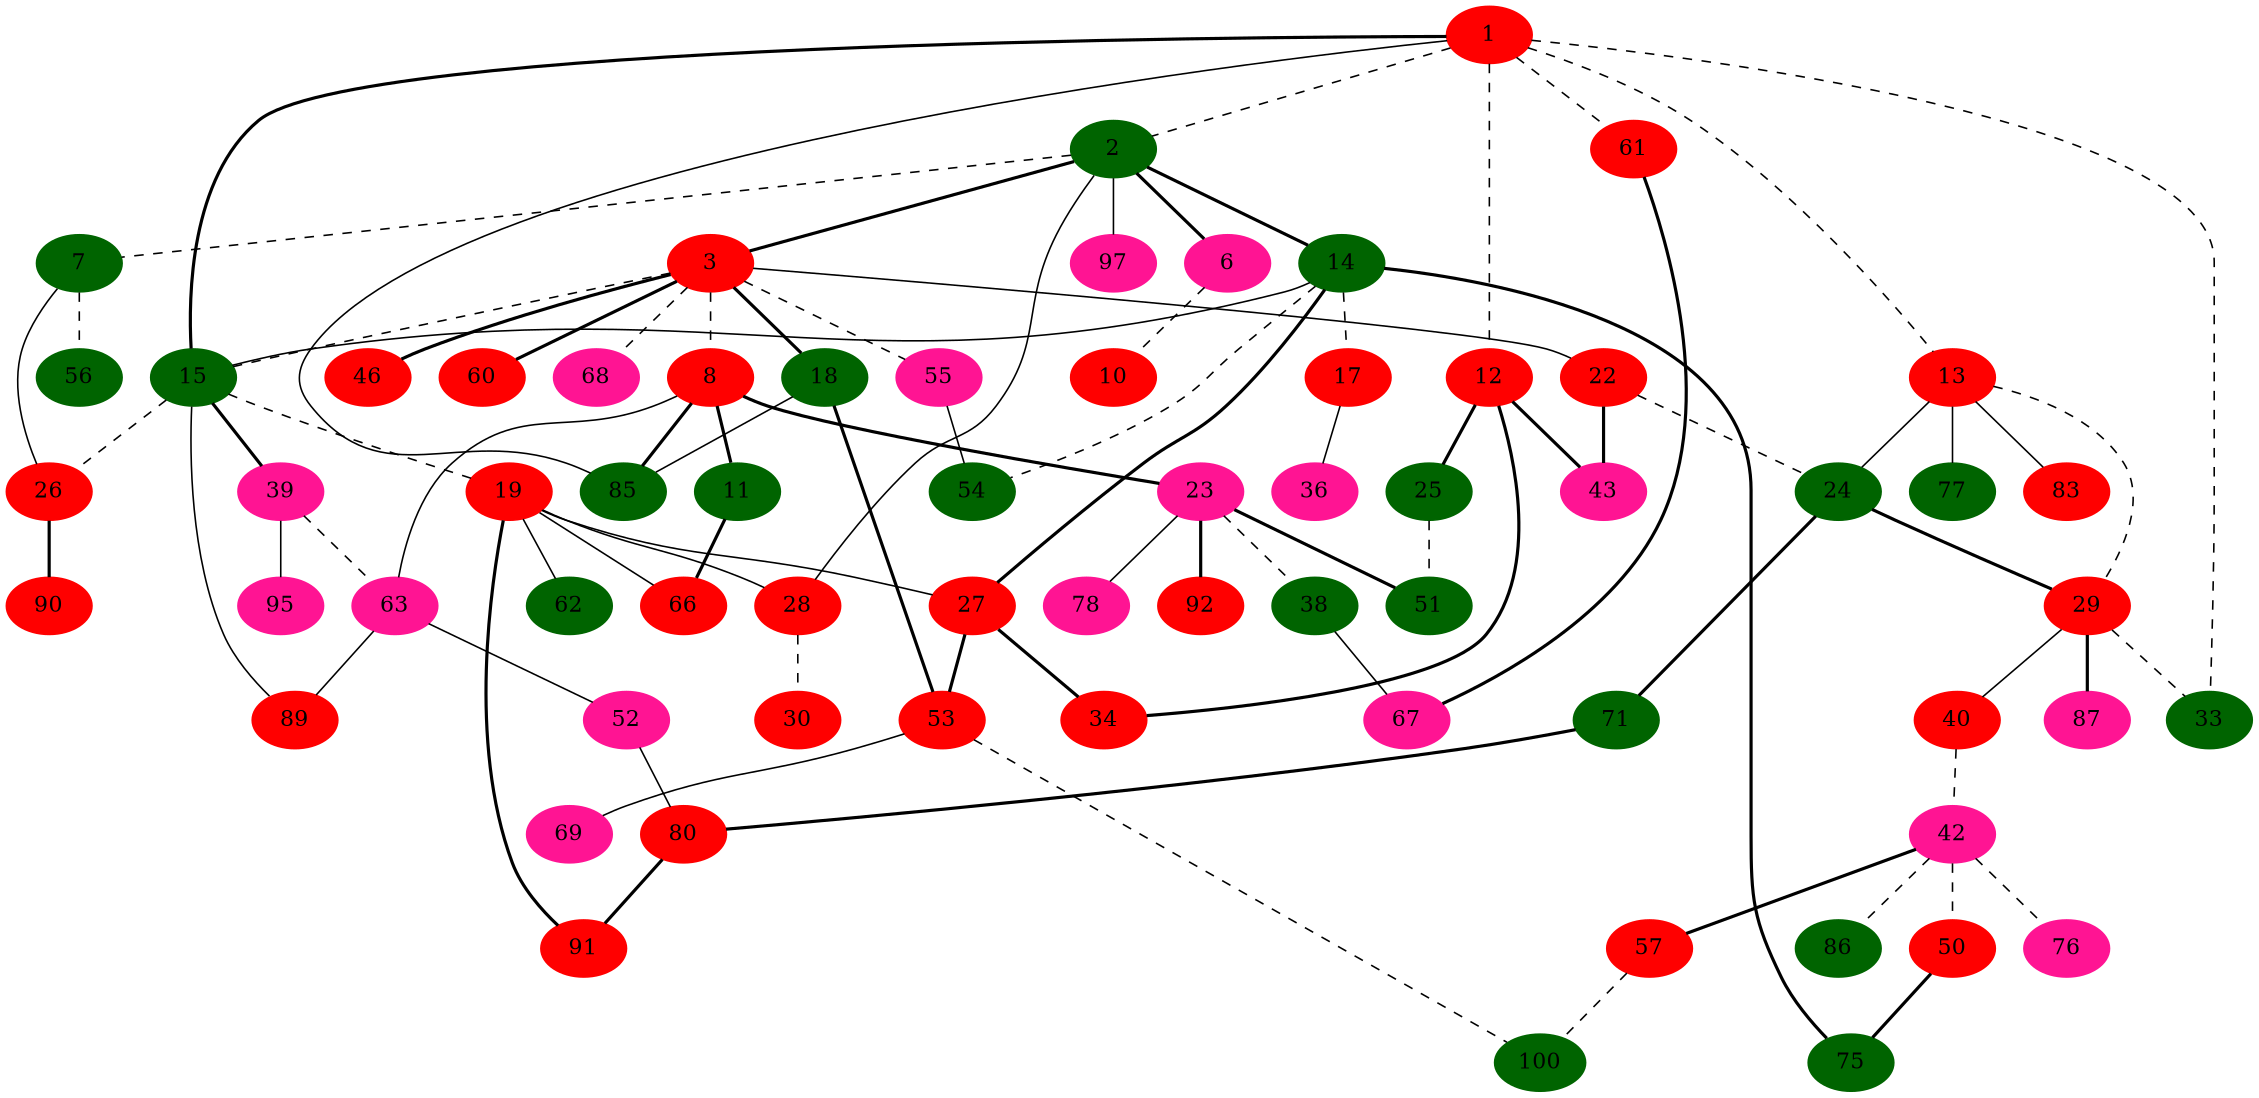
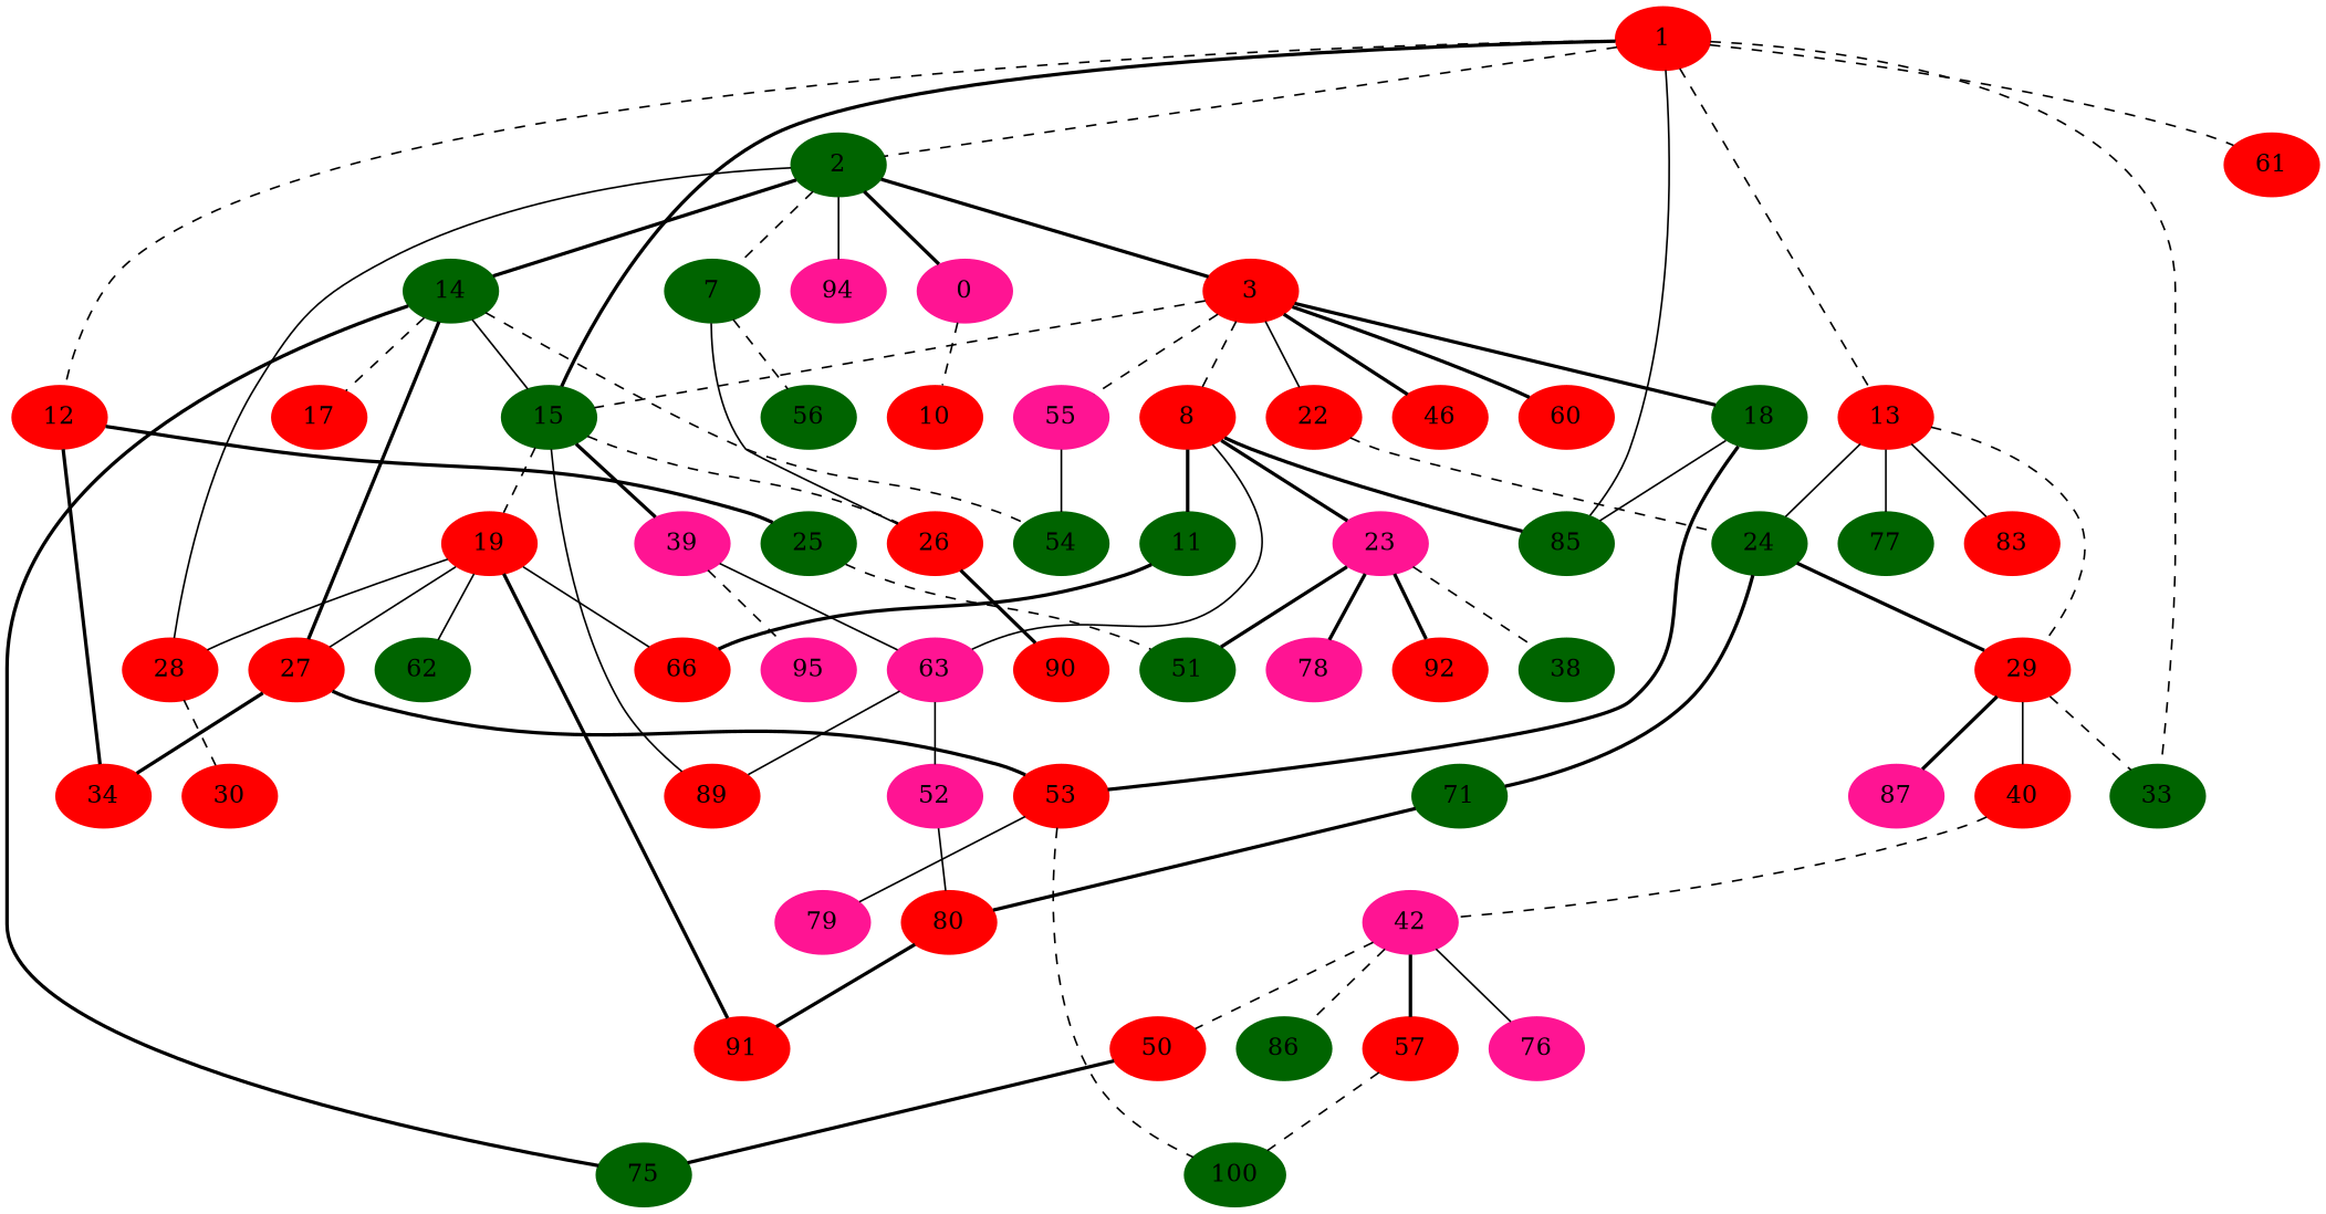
  graph {
    fontname="DejaVu Serif"
    node [color=red fontname="DejaVu Serif" style=filled]
    edge [fontname="DejaVu Serif" style=bold]
    1 [super="+5"]
    2 [color=darkgreen super="+74"]
    12 [super="+64"]
    13 [super="+16"]
    15 [color=darkgreen super="+81"]
    33 [color=darkgreen]
    61
    85 [color=darkgreen]
    3 [super="+4"]
-   6 [color=deeppink]
+   6 [color=deeppink label=0]
    7 [color=darkgreen super="+9"]
    14 [color=darkgreen]
    28 [super="+93"]
-   94 [color=deeppink label=97]
+   94 [color=deeppink]
    25 [color=darkgreen]
    34 [super="+44"]
-   43 [color=deeppink super="+48"]
    24 [color=darkgreen super="+55"]
    29 [super="+31"]
    77 [color=darkgreen]
    83
    26 [super="+98"]
    19 [super="+21"]
    39 [color=deeppink super="+79"]
    89 [super="+97"]
-   67 [color=deeppink super="+84"]
    8 [super="+41"]
    18 [color=darkgreen super="+20"]
    22 [super="+82"]
    n30 [color=deeppink label=55 super="+70"]
    46
    60
-   68 [color=deeppink]
    10
    56 [color=darkgreen]
    17
    27 [super="+32"]
    54 [color=darkgreen super="+59"]
    75 [color=darkgreen]
    30 [super="+47"]
    11 [color=darkgreen super="+45"]
    23 [color=deeppink super="+37"]
    63 [color=deeppink super="+65"]
    53 [super="+96"]
    90
    66 [super="+73"]
    38 [color=darkgreen]
    51 [color=darkgreen]
    78 [color=deeppink]
    92
    52 [color=deeppink]
    71 [color=darkgreen]
    40
    87 [color=deeppink]
-   36 [color=deeppink super="+99"]
    62 [color=darkgreen]
    91
    95 [color=deeppink]
-   69 [color=deeppink]
+   69 [color=deeppink label=79]
    100 [color=darkgreen]
    80 [super="+88"]
    42 [color=deeppink super="+49"]
    50 [super="+58"]
    57 [super="+72"]
    76 [color=deeppink]
    86 [color=darkgreen]
    1 -- 2 [style=dashed]
    1 -- 12 [style=dashed]
    1 -- 13 [style=dashed]
    1 -- 15
    1 -- 33 [style=dashed]
    1 -- 61 [style=dashed]
    1 -- 85 [style=solid]
    2 -- 3
    2 -- 6
    2 -- 7 [style=dashed]
    2 -- 14
    2 -- 28 [style=solid]
    2 -- 94 [style=solid weight=2]
    12 -- 25
    12 -- 34
-   12 -- 43
    13 -- 24 [style=solid]
    13 -- 29 [style=dashed]
    13 -- 77 [style=solid]
    13 -- 83 [style=solid]
    15 -- 26 [style=dashed]
    15 -- 19 [style=dashed]
    15 -- 39
    15 -- 89 [style=solid]
-   61 -- 67
    3 -- 15 [style=dashed]
    3 -- 8 [style=dashed]
    3 -- 18
    3 -- 22 [style=solid]
    3 -- n30 [style=dashed]
    3 -- 46
    3 -- 60
-   3 -- 68 [style=dashed]
    6 -- 10 [style=dashed]
    7 -- 26 [style=solid]
    7 -- 56 [style=dashed]
    14 -- 15 [style=solid]
    14 -- 17 [style=dashed]
    14 -- 27
    14 -- 54 [style=dashed]
    14 -- 75
    28 -- 30 [style=dashed]
    25 -- 51 [style=dashed]
    24 -- 29
    24 -- 71
    29 -- 33 [style=dashed]
    29 -- 40 [style=solid]
    29 -- 87
    26 -- 90
    19 -- 28 [style=solid]
    19 -- 27 [style=solid]
    19 -- 66 [style=solid]
    19 -- 62 [style=solid]
    19 -- 91
-   39 -- 63 [style=dashed]
-   39 -- 95 [style=solid]
+   39 -- 63 [style=solid]
+   39 -- 95 [style=dashed]
    8 -- 85
    8 -- 11
    8 -- 23
    8 -- 63 [style=solid]
    18 -- 85 [style=solid]
    18 -- 53
-   22 -- 43
    22 -- 24 [style=dashed]
    n30 -- 54 [style=solid weight=2]
-   17 -- 36 [style=solid]
    27 -- 34
    27 -- 53
    11 -- 66
    23 -- 38 [style=dashed]
    23 -- 51
-   23 -- 78 [style=solid]
+   23 -- 78
    23 -- 92
    63 -- 89 [style=solid]
    63 -- 52 [style=solid]
    53 -- 69 [style=solid]
    53 -- 100 [style=dashed]
-   38 -- 67 [style=solid]
    52 -- 80 [style=solid]
    71 -- 80
    40 -- 42 [style=dashed]
    80 -- 91
    42 -- 50 [style=dashed]
    42 -- 57
-   42 -- 76 [style=dashed]
+   42 -- 76 [style=solid]
    42 -- 86 [style=dashed]
    50 -- 75
    57 -- 100 [style=dashed]
  }
